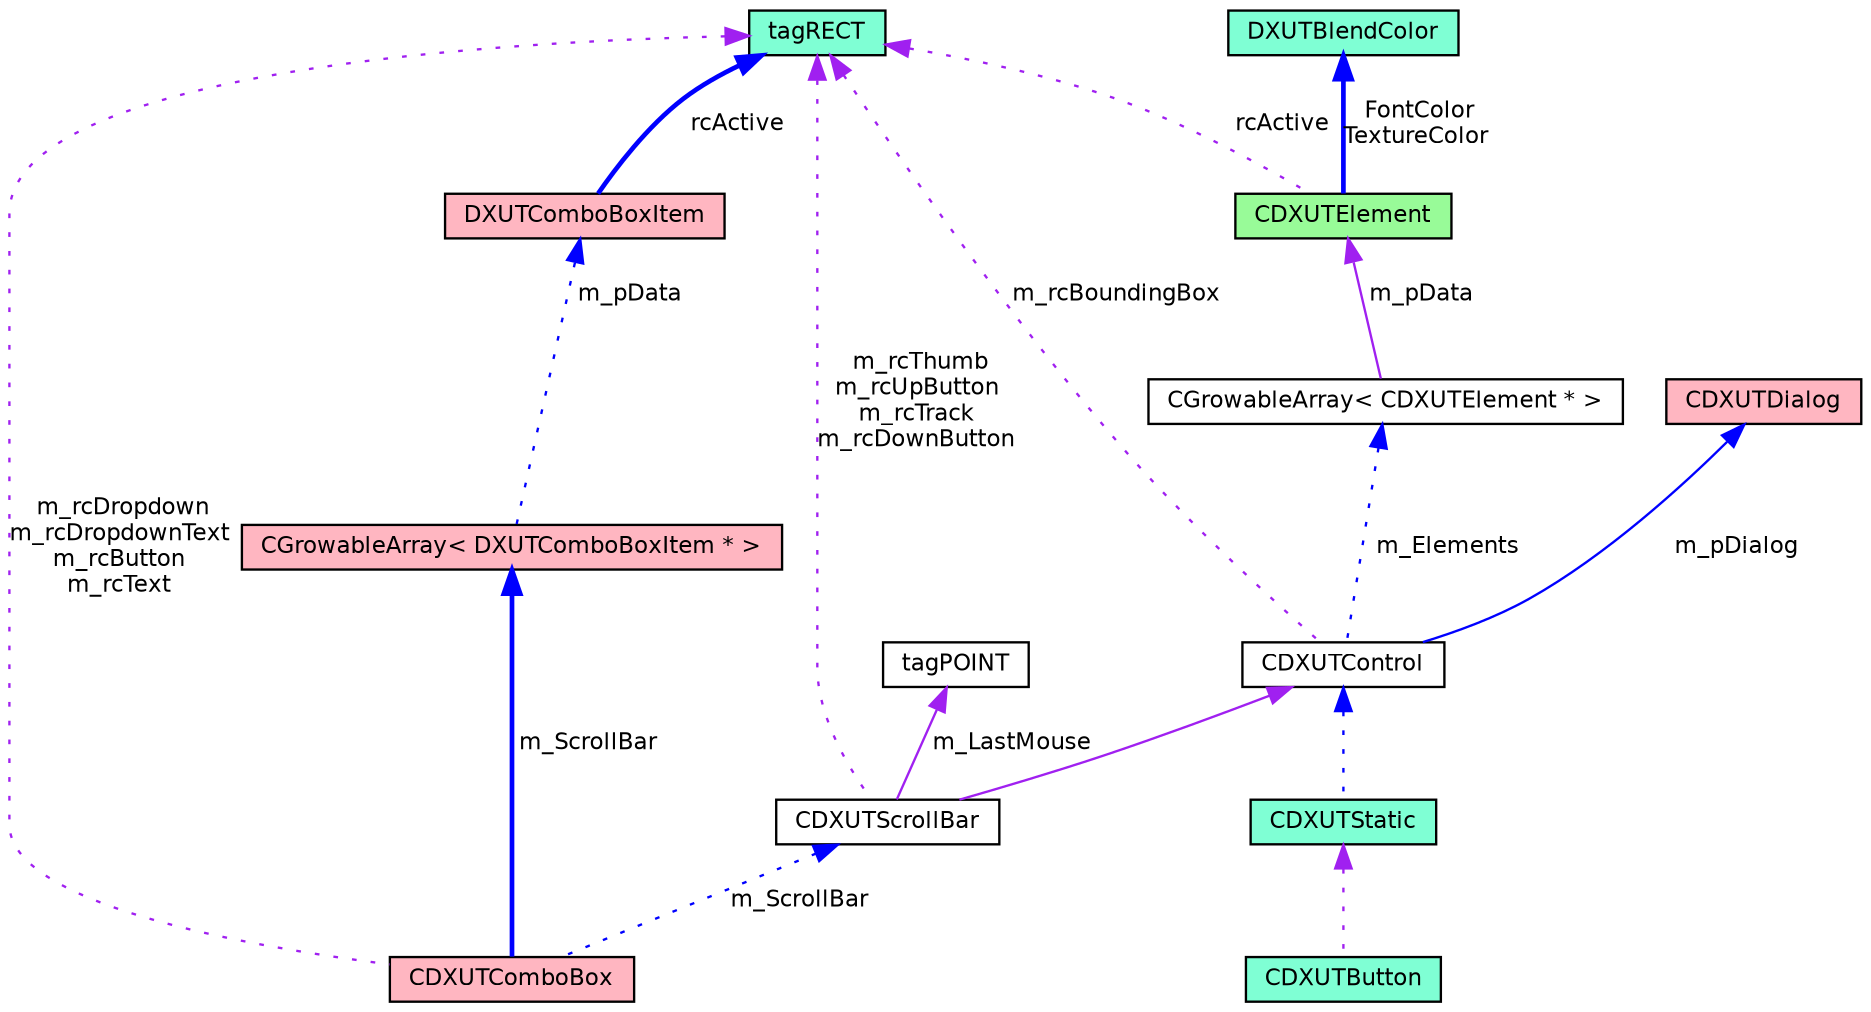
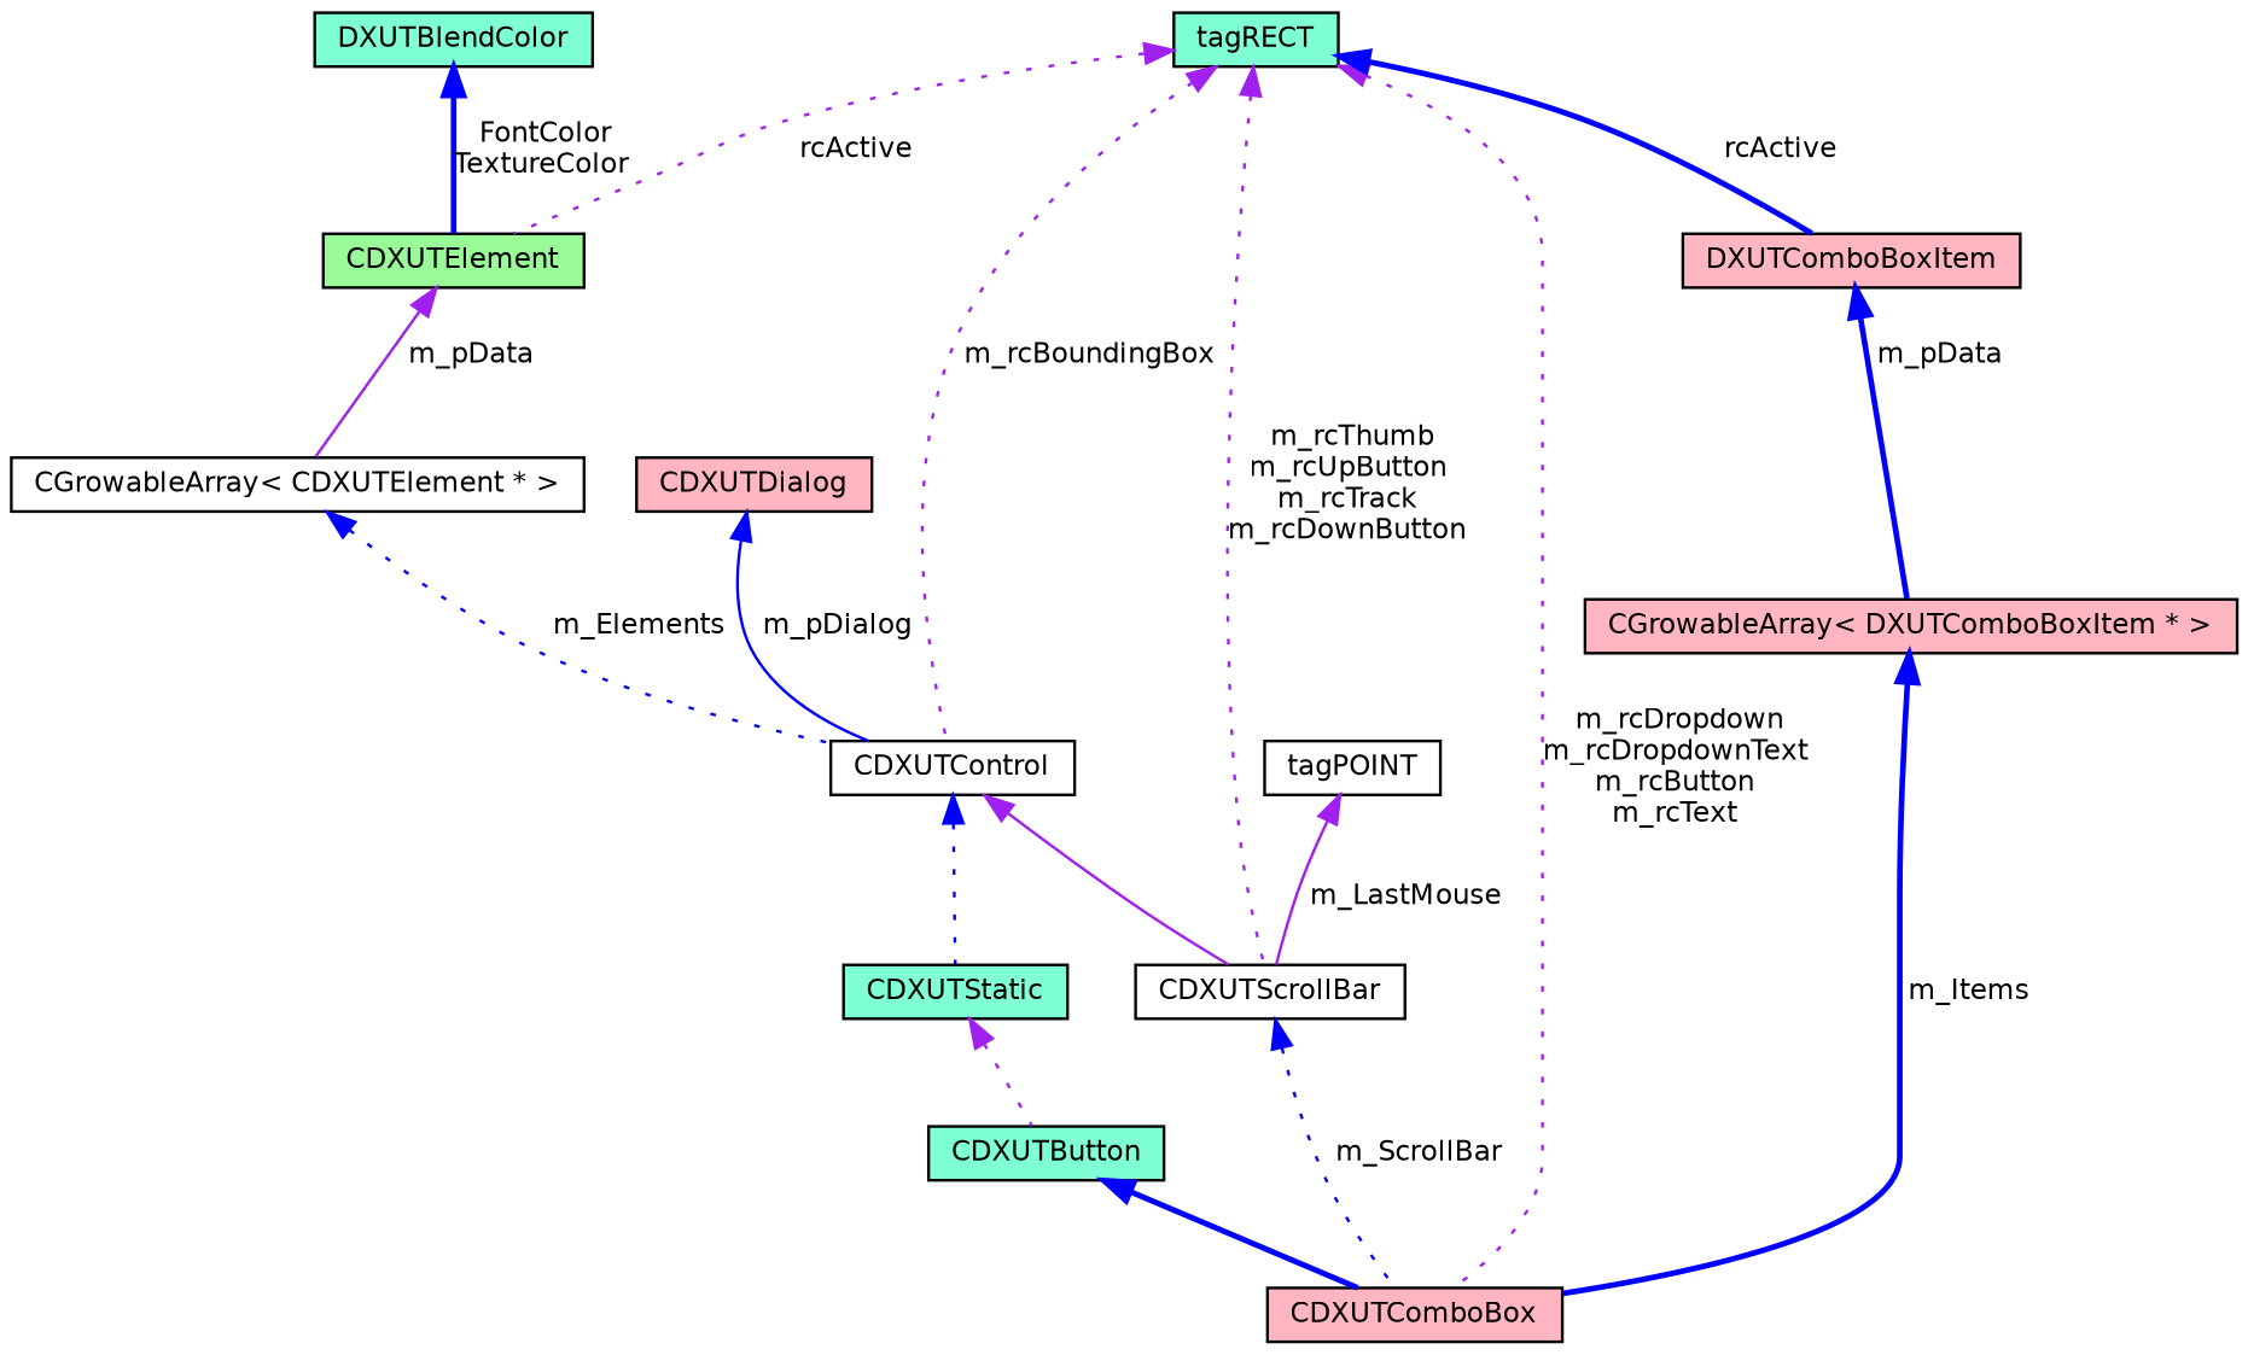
  digraph {
    node [color=black fillcolor=lightpink fontname=Helvetica fontsize=10 shape=record style=filled]
    edge [color=blue dir=back fontname=Helvetica fontsize=10 labelfontname=Helvetica labelfontsize=10 style=dotted]
    n1 [fontcolor=black height=0.2 label=CDXUTComboBox width=0.4]
    n2 [fillcolor=aquamarine height=0.2 label=CDXUTButton width=0.4]
    n3 [fillcolor=aquamarine height=0.2 label=CDXUTStatic width=0.4]
    n4 [fillcolor=white height=0.2 label=CDXUTControl width=0.4]
    n5 [fillcolor=white height=0.2 label=CDXUTScrollBar width=0.4]
    n6 [fillcolor=aquamarine height=0.2 label=tagRECT width=0.4]
    n7 [fillcolor=palegreen height=0.2 label=CDXUTElement width=0.4]
    n8 [height=0.2 label=DXUTComboBoxItem width=0.4]
    n9 [fillcolor=white height=0.2 label="CGrowableArray\< CDXUTElement * \>" width=0.4]
    n10 [height=0.2 label="CGrowableArray\< DXUTComboBoxItem * \>" width=0.4]
    n11 [fillcolor=aquamarine height=0.2 label=DXUTBlendColor width=0.4]
    n12 [height=0.2 label=CDXUTDialog width=0.4]
    n13 [fillcolor=white height=0.2 label=tagPOINT width=0.4]
+   n2 -> n1 [style=bold]
    n3 -> n2 [color=purple]
    n4 -> n3
    n4 -> n5 [color=purple style=solid]
    n5 -> n1 [label=" m_ScrollBar"]
    n6 -> n1 [color=purple label=" m_rcDropdown\nm_rcDropdownText\nm_rcButton\nm_rcText"]
    n6 -> n4 [color=purple label=" m_rcBoundingBox"]
    n6 -> n5 [color=purple label=" m_rcThumb\nm_rcUpButton\nm_rcTrack\nm_rcDownButton"]
    n6 -> n7 [color=purple label=" rcActive"]
    n6 -> n8 [label=" rcActive" style=bold]
    n7 -> n9 [color=purple label=" m_pData" style=solid]
-   n8 -> n10 [label=" m_pData"]
+   n8 -> n10 [label=" m_pData" style=bold]
    n9 -> n4 [label=" m_Elements"]
-   n10 -> n1 [label=" m_ScrollBar" style=bold]
+   n10 -> n1 [label=" m_Items" style=bold]
    n11 -> n7 [label=" FontColor\nTextureColor" style=bold]
    n12 -> n4 [label=" m_pDialog" style=solid]
    n13 -> n5 [color=purple label=" m_LastMouse" style=solid]
  }
